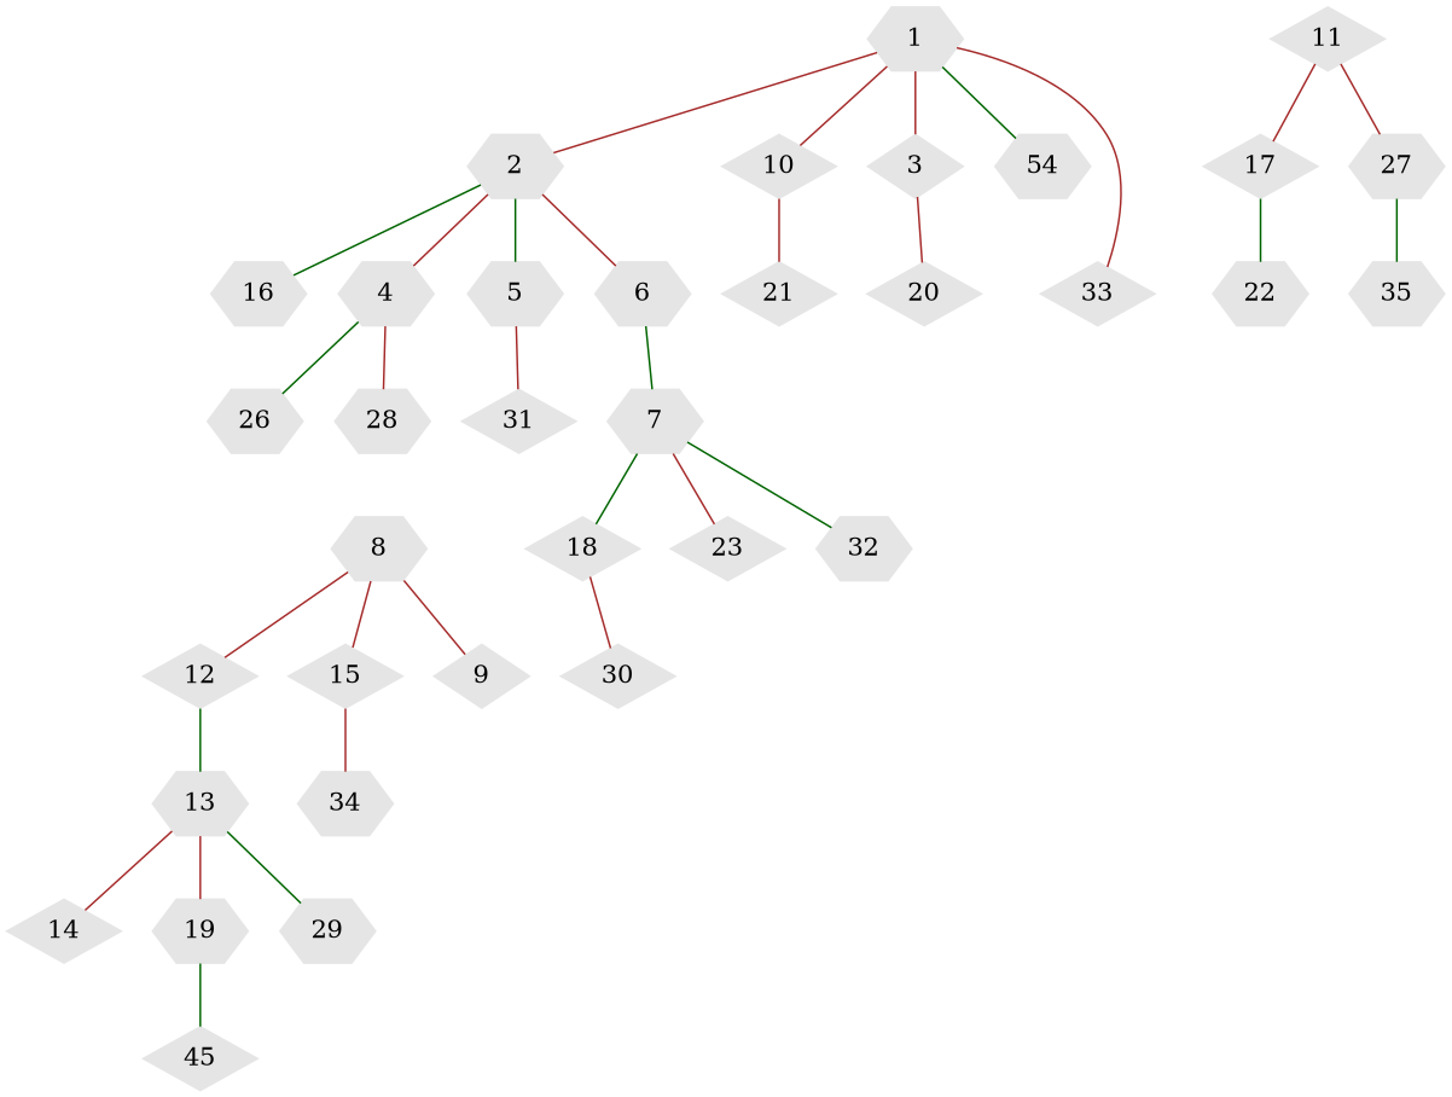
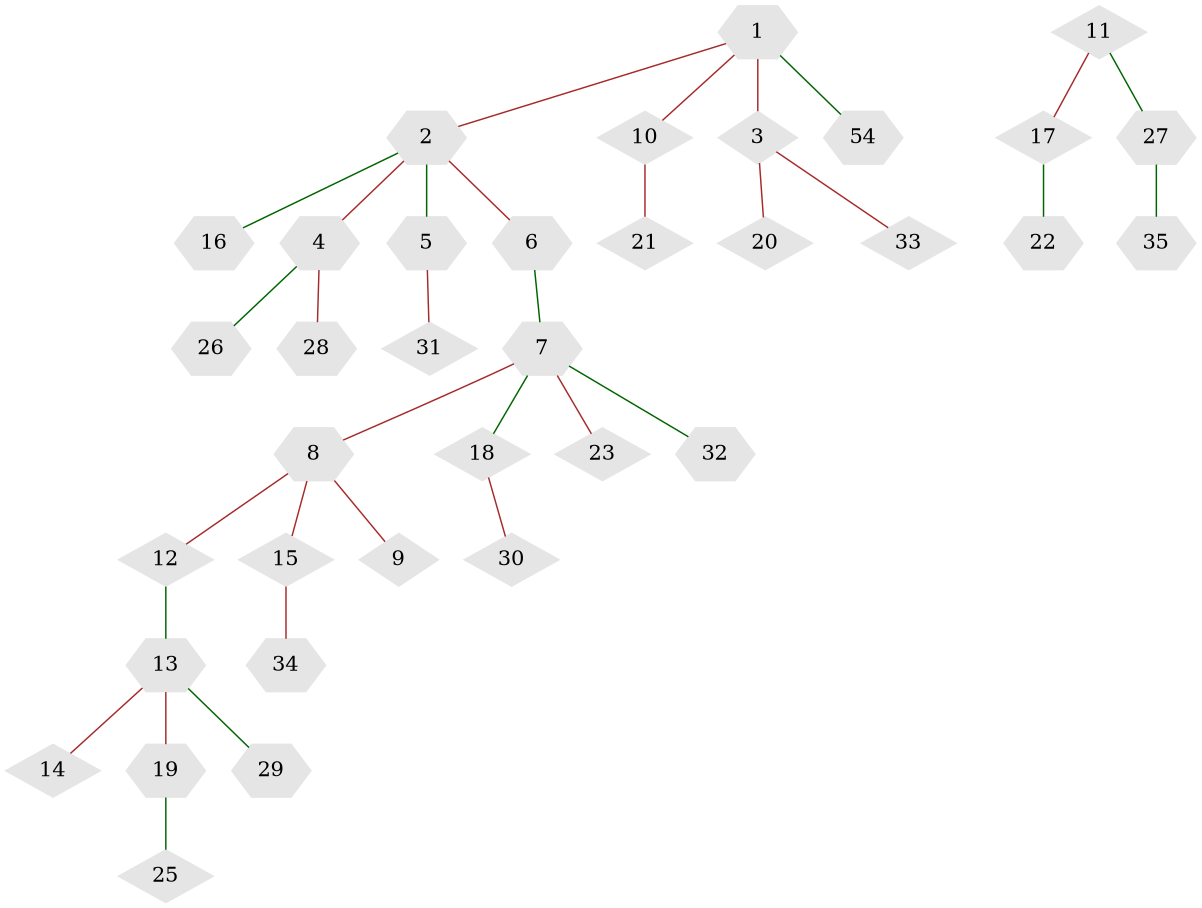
  graph {
    node [color=gray90 shape=hexagon style=filled]
    edge [color=brown weight=1.0]
    1
    2
    3 [shape=diamond]
    10 [shape=diamond]
    n5 [label=54]
    4
    5
    6
    16
    20 [shape=diamond]
    33 [shape=diamond]
    21 [shape=diamond]
    26
    28
    31 [shape=diamond]
    7
    8
    18 [shape=diamond]
    23 [shape=diamond]
    32
    9 [shape=diamond]
    12 [shape=diamond]
    15 [shape=diamond]
    11 [shape=diamond]
    17 [shape=diamond]
    27
    30 [shape=diamond]
    13
    34
    22
    35
    14 [shape=diamond]
    19
    29
-   25 [shape=diamond label=45]
+   25 [shape=diamond]
    1 -- 2
    1 -- 3 [weight=2.0]
    1 -- 10
    1 -- n5 [color=darkgreen]
    2 -- 4
    2 -- 5 [color=darkgreen]
    2 -- 6
    2 -- 16 [color=darkgreen]
    3 -- 20
-   1 -- 33
+   3 -- 33
    10 -- 21
    4 -- 26 [color=darkgreen]
    4 -- 28
    5 -- 31
    6 -- 7 [color=darkgreen]
+   7 -- 8
    7 -- 18 [color=darkgreen]
    7 -- 23
    7 -- 32 [color=darkgreen]
    8 -- 9
    8 -- 12
    8 -- 15
    18 -- 30
    12 -- 13 [color=darkgreen]
    15 -- 34
    11 -- 17
-   11 -- 27
+   11 -- 27 [color=darkgreen]
    17 -- 22 [color=darkgreen]
    27 -- 35 [color=darkgreen]
    13 -- 14
    13 -- 19
    13 -- 29 [color=darkgreen]
    19 -- 25 [color=darkgreen]
  }
